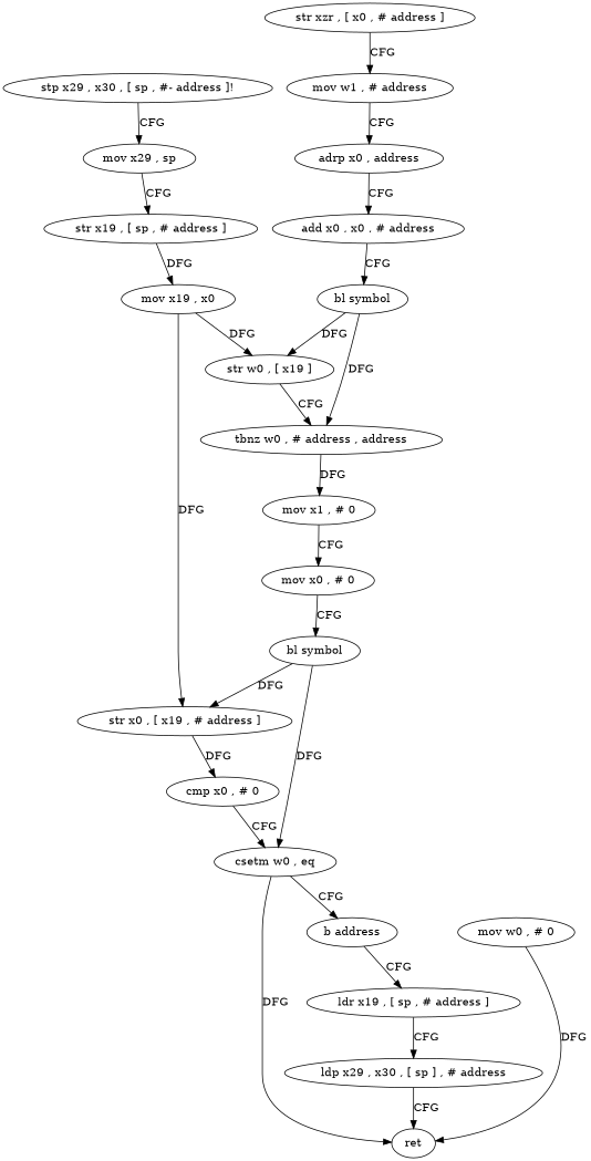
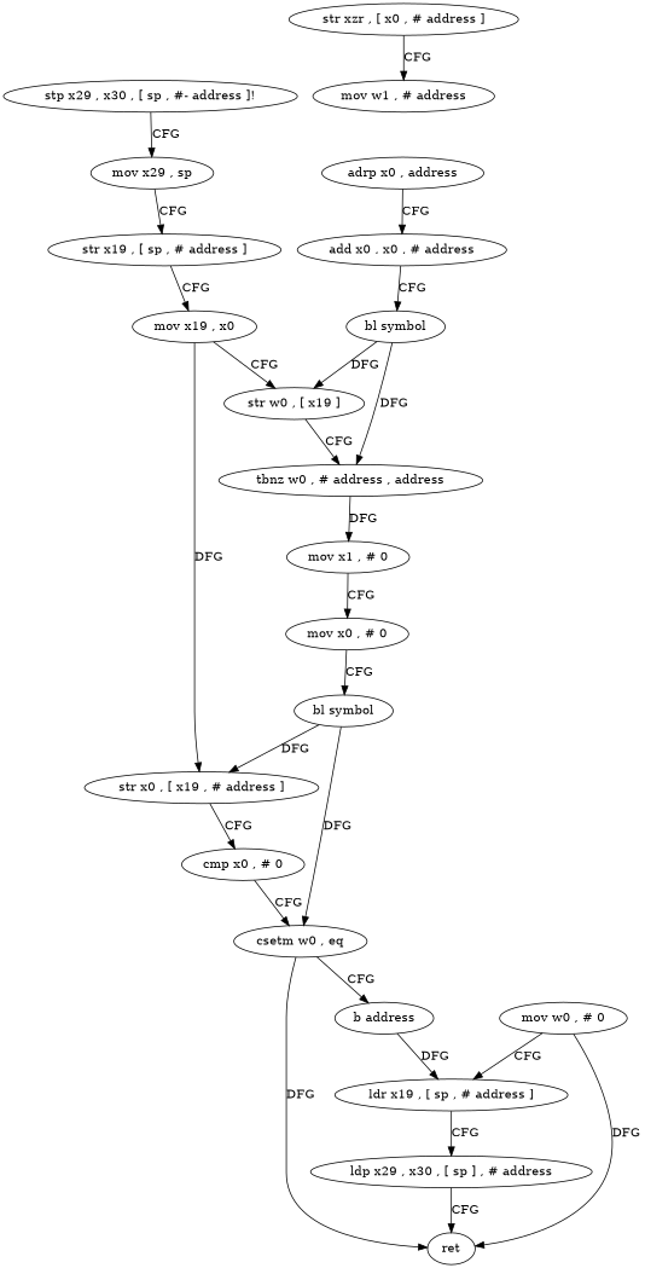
  digraph {
    n1 [label="stp x29 , x30 , [ sp , #- address ]!"]
    n2 [label="mov x29 , sp"]
    n3 [label="str x19 , [ sp , # address ]"]
    n4 [label="mov x19 , x0"]
    n5 [label="str w0 , [ x19 ]"]
    n6 [label="str x0 , [ x19 , # address ]"]
    n7 [label="str xzr , [ x0 , # address ]"]
    n8 [label="mov w1 , # address"]
    n9 [label="tbnz w0 , # address , address"]
    n10 [label="cmp x0 , # 0"]
    n11 [label="adrp x0 , address"]
    n12 [label="add x0 , x0 , # address"]
    n13 [label="bl symbol"]
    n14 [label="mov x1 , # 0"]
    n15 [label="mov x0 , # 0"]
    n16 [label="mov w0 , # 0"]
    n17 [label="ldr x19 , [ sp , # address ]"]
    n18 [label=ret]
    n19 [label="bl symbol"]
    n20 [label="ldp x29 , x30 , [ sp ] , # address"]
    n21 [label="csetm w0 , eq"]
    n22 [label="b address"]
    n1 -> n2 [label=CFG]
    n2 -> n3 [label=CFG]
-   n3 -> n4 [label=DFG]
-   n4 -> n5 [label=DFG]
+   n3 -> n4 [label=CFG]
+   n4 -> n5 [label=CFG]
    n4 -> n6 [label=DFG]
    n5 -> n9 [label=CFG]
-   n6 -> n10 [label=DFG]
+   n6 -> n10 [label=CFG]
    n7 -> n8 [label=CFG]
-   n8 -> n11 [label=CFG]
    n9 -> n14 [label=DFG]
    n10 -> n21 [label=CFG]
    n11 -> n12 [label=CFG]
    n12 -> n13 [label=CFG]
    n13 -> n5 [label=DFG]
    n13 -> n9 [label=DFG]
    n14 -> n15 [label=CFG]
    n15 -> n19 [label=CFG]
+   n16 -> n17 [label=CFG]
    n16 -> n18 [label=DFG]
    n17 -> n20 [label=CFG]
    n19 -> n6 [label=DFG]
    n19 -> n21 [label=DFG]
    n20 -> n18 [label=CFG]
    n21 -> n18 [label=DFG]
    n21 -> n22 [label=CFG]
-   n22 -> n17 [label=CFG]
+   n22 -> n17 [label=DFG]
  }
